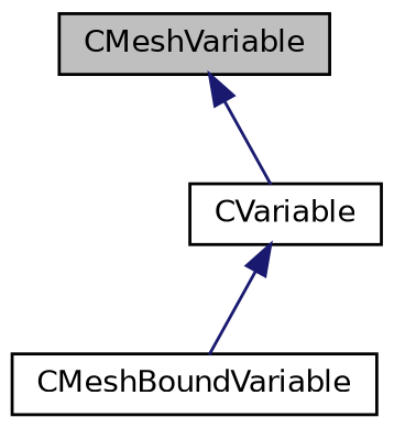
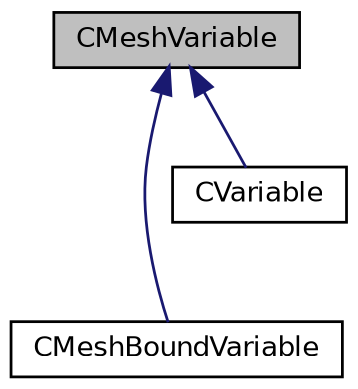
  digraph {
    fontname="DejaVu Sans"
    node [color=black fillcolor=white fontname="DejaVu Sans" fontsize=10 shape=record style=filled]
    edge [color=midnightblue dir=back fontname="DejaVu Sans" fontsize=10 labelfontname=Helvetica labelfontsize=10 style=solid]
    n1 [fillcolor=grey75 fontcolor=black height=0.2 label=CMeshVariable width=0.4]
    n2 [height=0.2 label=CMeshBoundVariable width=0.4]
    n3 [height=0.2 label=CVariable width=0.4]
-   n3 -> n2
+   n1 -> n2
    n1 -> n3
  }
